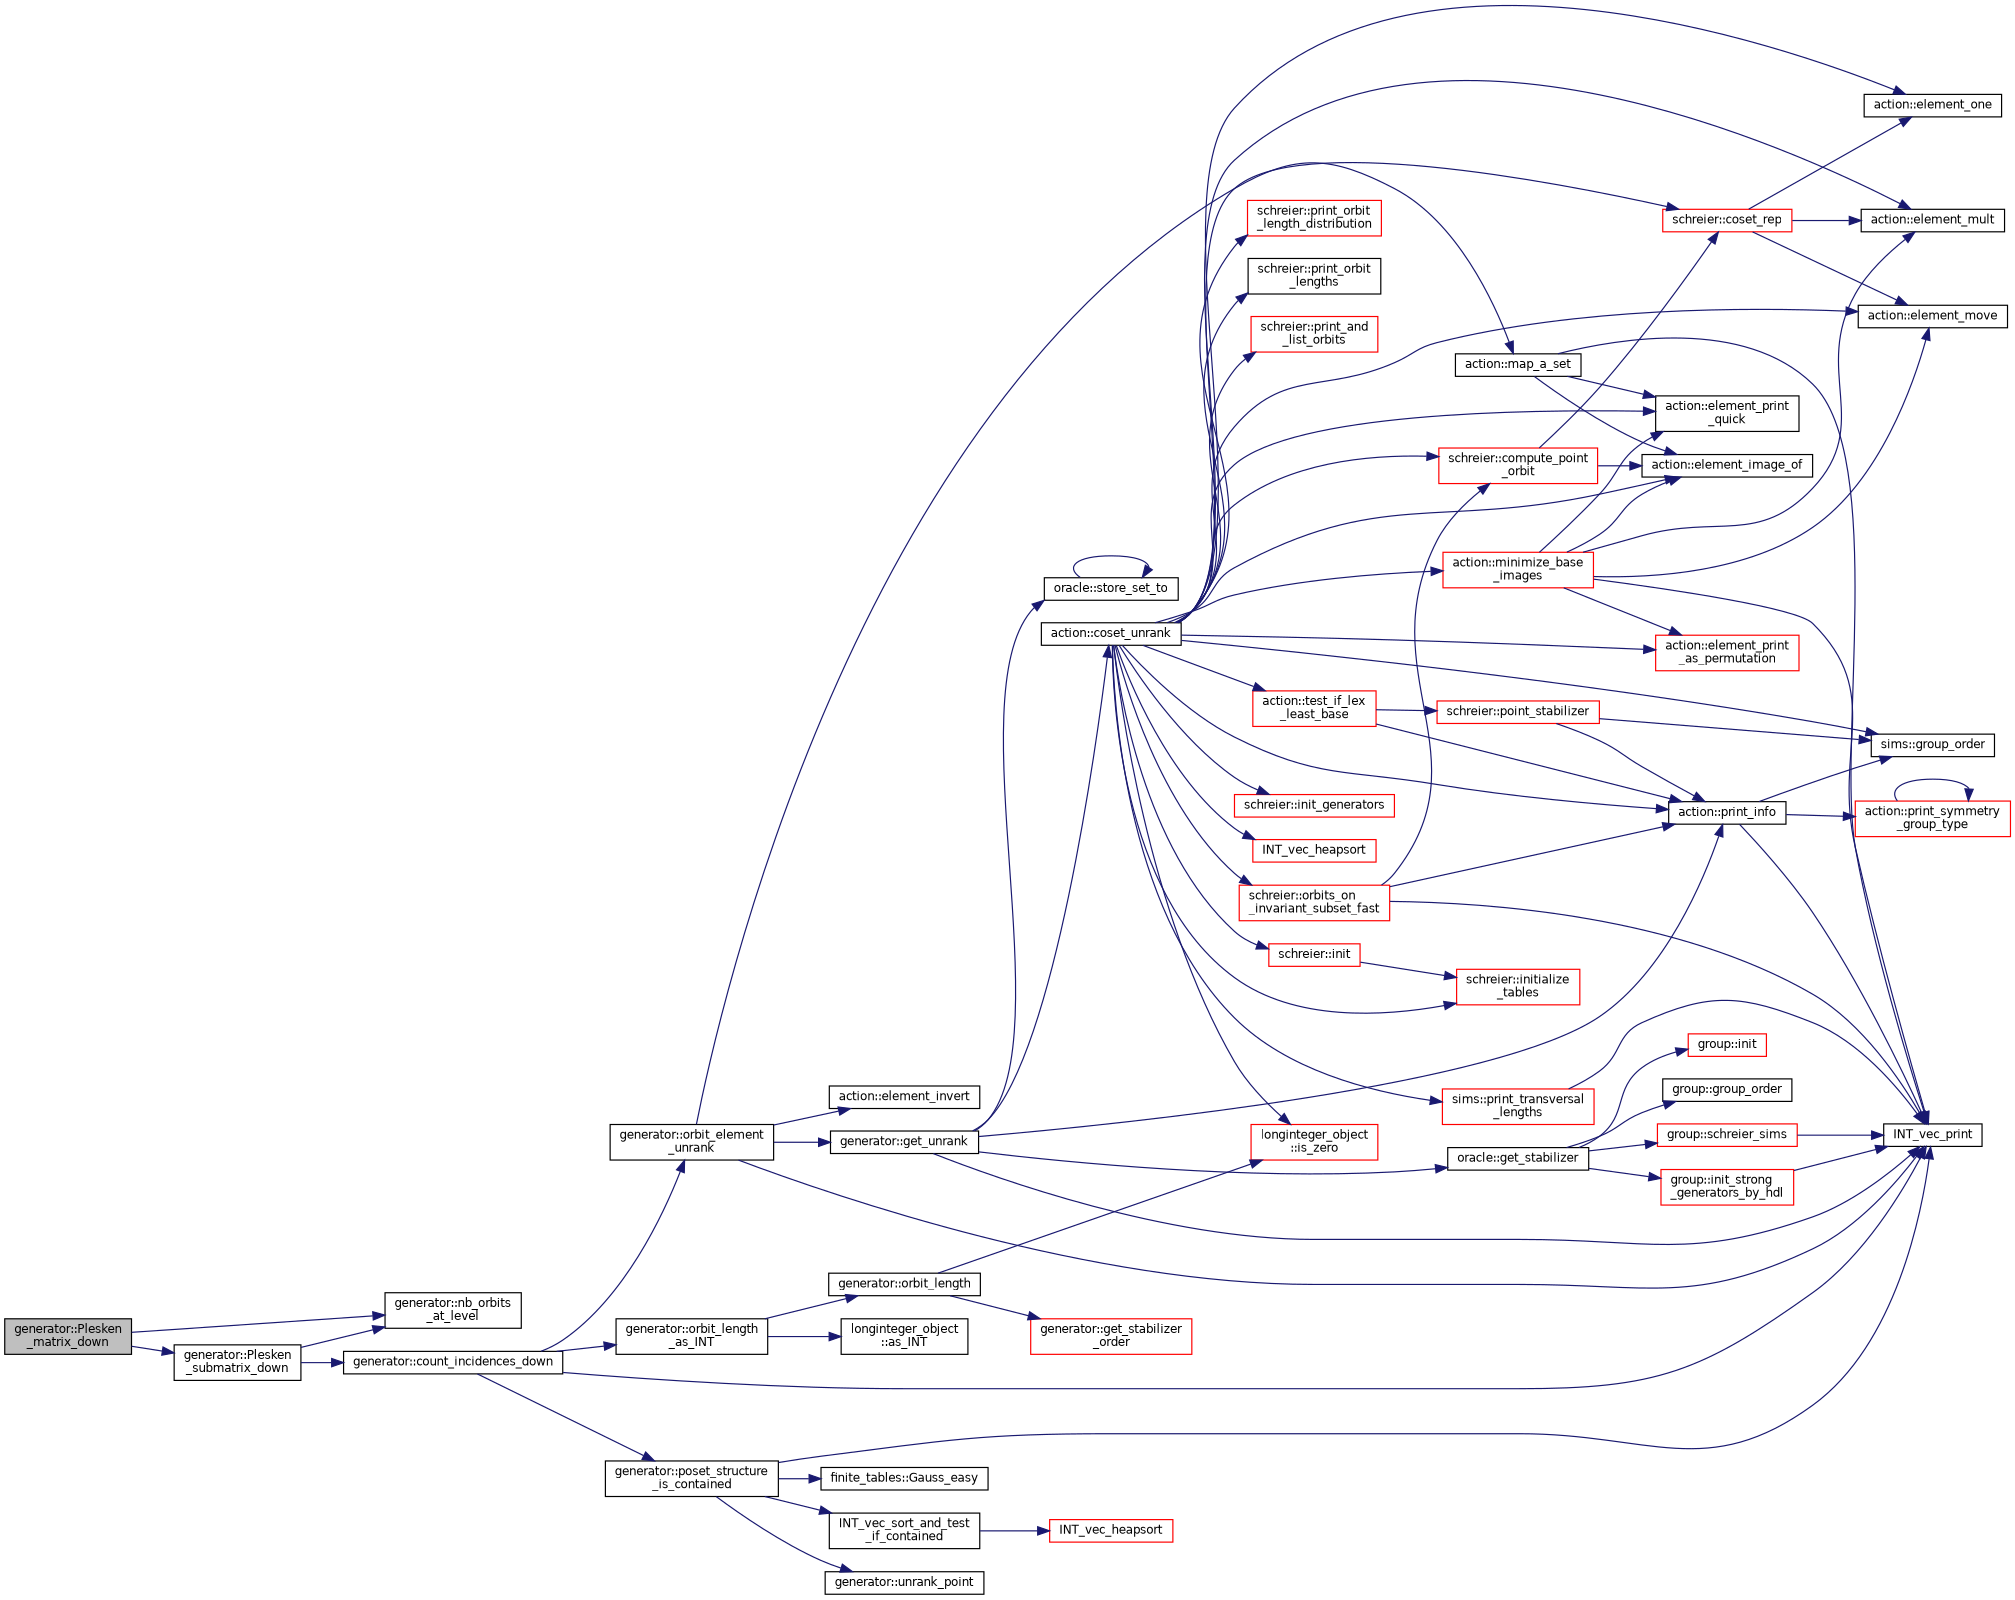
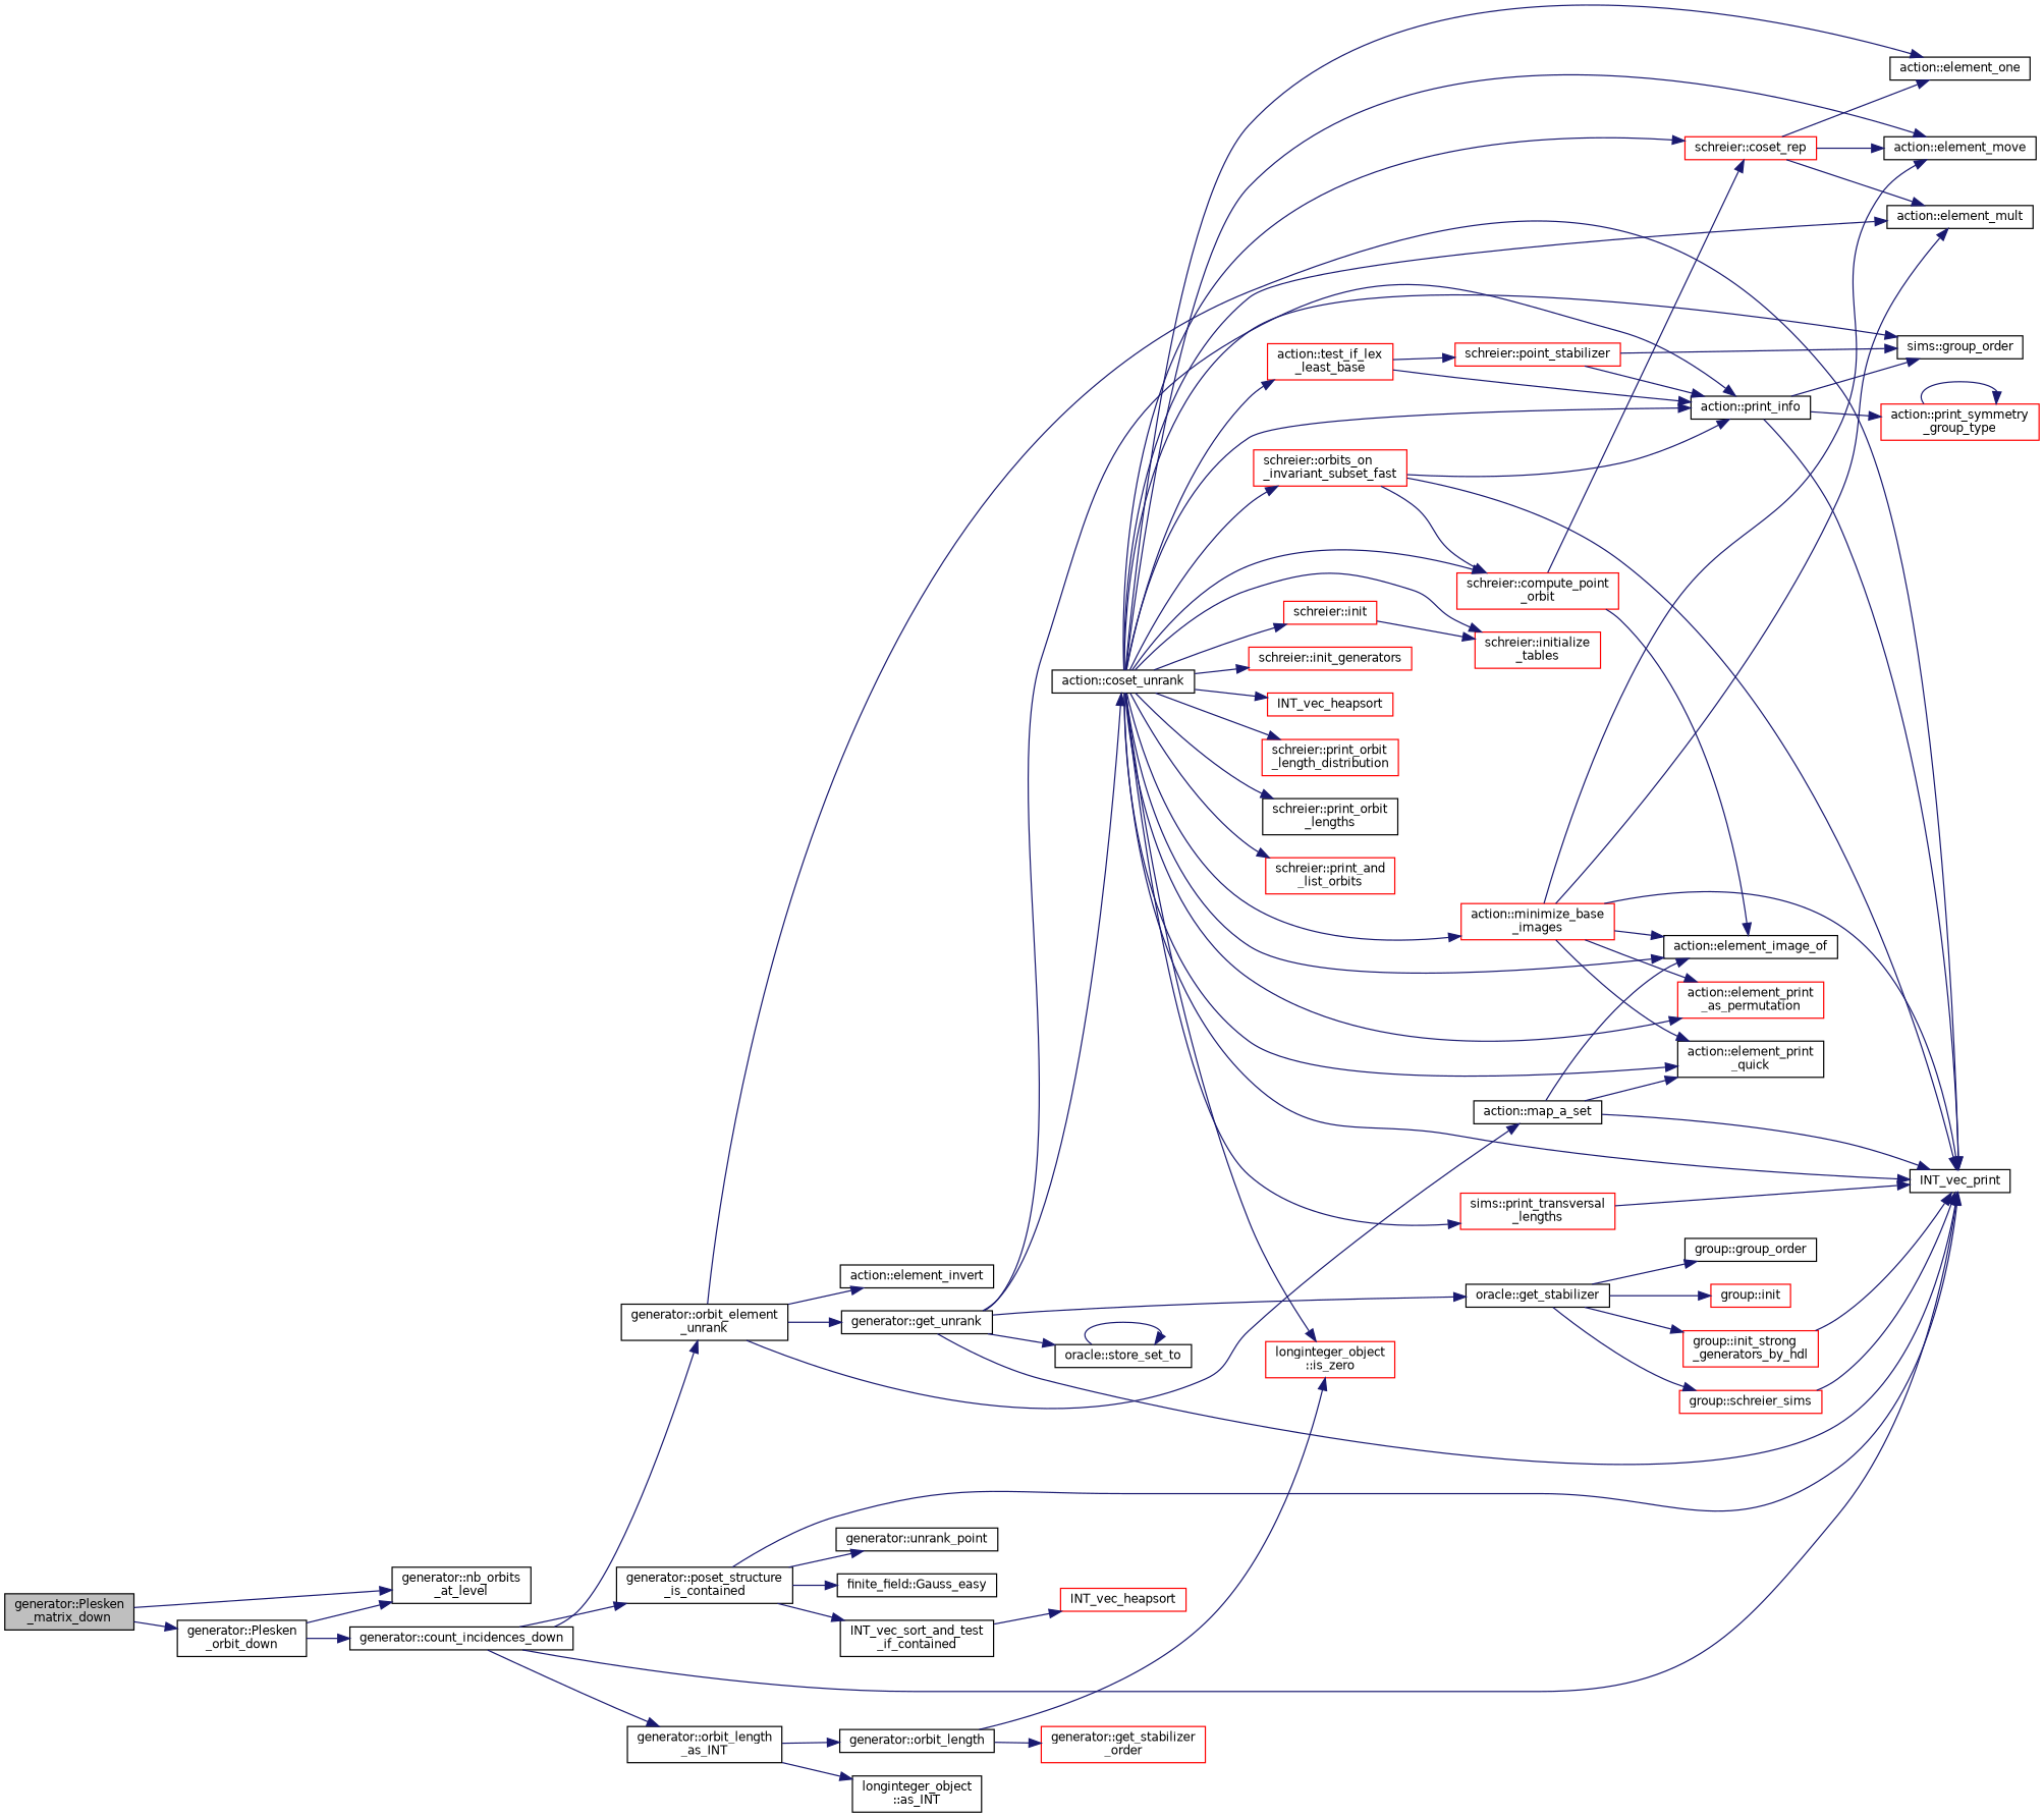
  digraph {
    rankdir=LR
    node [color=black fillcolor=white fontname=Helvetica fontsize=10 shape=record style=filled]
    edge [color=midnightblue fontname=Helvetica fontsize=10 labelfontname=Helvetica labelfontsize=10 style=solid]
    n1 [fillcolor=grey75 fontcolor=black height=0.2 label="generator::Plesken\l_matrix_down" width=0.4]
    n2 [height=0.2 label="generator::nb_orbits\l_at_level" width=0.4]
-   n3 [height=0.2 label="generator::Plesken\l_submatrix_down" width=0.4]
+   n3 [height=0.2 label="generator::Plesken\l_orbit_down" width=0.4]
    n4 [height=0.2 label="generator::count_incidences_down" width=0.4]
    n5 [height=0.2 label="generator::orbit_element\l_unrank" width=0.4]
    n6 [height=0.2 label=INT_vec_print width=0.4]
    n7 [height=0.2 label="generator::orbit_length\l_as_INT" width=0.4]
    n8 [height=0.2 label="generator::poset_structure\l_is_contained" width=0.4]
    n9 [height=0.2 label="generator::get_unrank" width=0.4]
    n10 [height=0.2 label="action::element_invert" width=0.4]
    n11 [height=0.2 label="action::map_a_set" width=0.4]
    n12 [height=0.2 label="generator::orbit_length" width=0.4]
    n13 [height=0.2 label="longinteger_object\l::as_INT" width=0.4]
    n14 [height=0.2 label="generator::unrank_point" width=0.4]
-   n15 [height=0.2 label="finite_tables::Gauss_easy" width=0.4]
+   n15 [height=0.2 label="finite_field::Gauss_easy" width=0.4]
    n16 [height=0.2 label="INT_vec_sort_and_test\l_if_contained" width=0.4]
    n17 [height=0.2 label="action::print_info" width=0.4]
    n18 [height=0.2 label="oracle::store_set_to" width=0.4]
    n19 [height=0.2 label="oracle::get_stabilizer" width=0.4]
    n20 [height=0.2 label="action::coset_unrank" width=0.4]
    n21 [height=0.2 label="action::element_print\l_quick" width=0.4]
    n22 [height=0.2 label="action::element_image_of" width=0.4]
    n23 [color=red height=0.2 label="action::print_symmetry\l_group_type" width=0.4]
    n24 [height=0.2 label="sims::group_order" width=0.4]
    n25 [color=red height=0.2 label="group::init" width=0.4]
    n26 [color=red height=0.2 label="group::init_strong\l_generators_by_hdl" width=0.4]
    n27 [color=red height=0.2 label="group::schreier_sims" width=0.4]
    n28 [height=0.2 label="group::group_order" width=0.4]
    n29 [color=red height=0.2 label="action::test_if_lex\l_least_base" width=0.4]
    n30 [color=red height=0.2 label="sims::print_transversal\l_lengths" width=0.4]
    n31 [color=red height=0.2 label="schreier::init" width=0.4]
    n32 [color=red height=0.2 label="schreier::initialize\l_tables" width=0.4]
    n33 [color=red height=0.2 label="schreier::init_generators" width=0.4]
    n34 [height=0.2 label="action::element_one" width=0.4]
    n35 [color=red height=0.2 label=INT_vec_heapsort width=0.4]
    n36 [color=red height=0.2 label="schreier::compute_point\l_orbit" width=0.4]
    n37 [color=red height=0.2 label="schreier::coset_rep" width=0.4]
    n38 [height=0.2 label="action::element_mult" width=0.4]
    n39 [height=0.2 label="action::element_move" width=0.4]
    n40 [color=red height=0.2 label="schreier::orbits_on\l_invariant_subset_fast" width=0.4]
    n41 [color=red height=0.2 label="schreier::print_orbit\l_length_distribution" width=0.4]
    n42 [height=0.2 label="schreier::print_orbit\l_lengths" width=0.4]
    n43 [color=red height=0.2 label="schreier::print_and\l_list_orbits" width=0.4]
    n44 [color=red height=0.2 label="longinteger_object\l::is_zero" width=0.4]
    n45 [color=red height=0.2 label="action::element_print\l_as_permutation" width=0.4]
    n46 [color=red height=0.2 label="action::minimize_base\l_images" width=0.4]
    n47 [color=red height=0.2 label="schreier::point_stabilizer" width=0.4]
    n48 [color=red height=0.2 label="generator::get_stabilizer\l_order" width=0.4]
    n49 [color=red height=0.2 label=INT_vec_heapsort width=0.4]
    n1 -> n2
    n1 -> n3
    n3 -> n2
    n3 -> n4
    n4 -> n5
    n4 -> n6
    n4 -> n7
    n4 -> n8
    n5 -> n6
    n5 -> n9
    n5 -> n10
    n5 -> n11
    n7 -> n12
    n7 -> n13
    n8 -> n6
    n8 -> n14
    n8 -> n15
    n8 -> n16
    n9 -> n6
    n9 -> n17
    n9 -> n18
    n9 -> n19
    n9 -> n20
    n11 -> n6
    n11 -> n21
    n11 -> n22
    n12 -> n44
    n12 -> n48
    n16 -> n49
    n17 -> n6
    n17 -> n23
    n17 -> n24
    n18 -> n18
    n19 -> n25
    n19 -> n26
    n19 -> n27
    n19 -> n28
+   n20 -> n6
    n20 -> n17
    n20 -> n21
    n20 -> n22
    n20 -> n24
    n20 -> n29
    n20 -> n30
    n20 -> n31
    n20 -> n32
    n20 -> n33
    n20 -> n34
    n20 -> n35
    n20 -> n36
    n20 -> n37
    n20 -> n38
    n20 -> n39
    n20 -> n40
    n20 -> n41
    n20 -> n42
    n20 -> n43
    n20 -> n44
    n20 -> n45
    n20 -> n46
    n23 -> n23
    n26 -> n6
    n27 -> n6
    n29 -> n17
    n29 -> n47
    n30 -> n6
    n31 -> n32
    n36 -> n22
    n36 -> n37
    n37 -> n34
    n37 -> n38
    n37 -> n39
    n40 -> n6
    n40 -> n17
    n40 -> n36
    n46 -> n6
    n46 -> n21
    n46 -> n22
    n46 -> n38
    n46 -> n39
    n46 -> n45
    n47 -> n17
    n47 -> n24
  }
